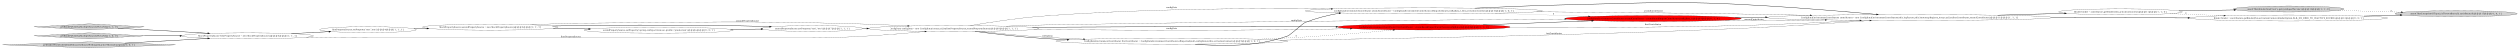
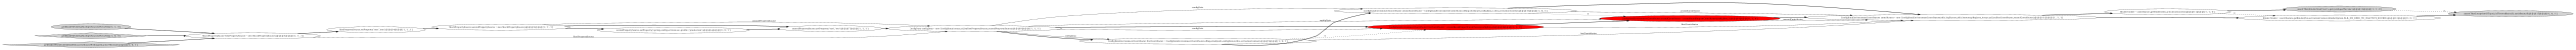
  digraph {
    rankdir=LR
    fontname="PT Serif"
    node [fillcolor=white shape=ellipse style=filled fontname="PT Serif"]
    edge [style=bold fontname="PT Serif"]
    n1 [fillcolor=lightgray label="assertThat(binder.bind(\"test\",).get()).isEqualTo(\"one\")@@@12@@@['1', '1', '0']"]
    n2 [fillcolor=lightgray label="assertThatExceptionOfType().isThrownBy(null).satisfies(null)@@@13@@@['0', '0', '1']"]
    n3 [label="secondPropertySource.setProperty(\"test\",\"two\")@@@7@@@['1', '1', '1']"]
    n4 [label="ConfigData configData = new ConfigData(Arrays.asList(firstPropertySource,secondPropertySource))@@@8@@@['1', '1', '1']"]
    n5 [fillcolor=red label="ConfigDataEnvironmentContributor secondContributor = createBoundImportContributor(configData,1)@@@9@@@['0', '1', '0']"]
    n6 [label="ConfigDataEnvironmentContributors contributors = new ConfigDataEnvironmentContributors(this.logFactory,this.bootstrapRegistry,Arrays.asList(firstContributor,secondContributor))@@@11@@@['1', '1', '1']"]
    n7 [label="Binder binder = contributors.getBinder(this.activationContext,BinderOption.FAIL_ON_BIND_TO_INACTIVE_SOURCE)@@@12@@@['0', '0', '1']"]
    n8 [label="MockPropertySource firstPropertySource = new MockPropertySource()@@@3@@@['1', '1', '1']"]
    n9 [label="firstPropertySource.setProperty(\"test\",\"one\")@@@4@@@['1', '1', '1']"]
-   n10 [fillcolor=lightgray label="getBinderWhenHasMultipleSourcesPicksFirst['0', '1', '0']" shape=diamond]
+   n10 [fillcolor=lightgray label="getBinderWhenHasMultipleSourcesPicksFirst['0', '1', '0']"]
    n11 [label="secondPropertySource.setProperty(\"spring.config.activate.on-profile\",\"production\")@@@6@@@['0', '0', '1']"]
    n12 [label="ConfigDataEnvironmentContributor secondContributor = ConfigDataEnvironmentContributor.ofImported(null,configData,1,this.activationContext)@@@10@@@['1', '0', '1']"]
    n13 [fillcolor=lightgray label="getBinderWhenHasMultipleSourcesPicksFirst['1', '0', '0']" shape=diamond]
    n14 [label="Binder binder = contributors.getBinder(this.activationContext)@@@11@@@['1', '1', '0']"]
    n15 [fillcolor=lightgray label="getBinderWhenFailOnBindToInactiveSourceWithLastInactiveThrowsException['0', '0', '1']" shape=diamond]
    n16 [label="MockPropertySource secondPropertySource = new MockPropertySource()@@@5@@@['1', '1', '1']"]
    n17 [label="ConfigDataEnvironmentContributor firstContributor = ConfigDataEnvironmentContributor.ofImported(null,configData,0,this.activationContext)@@@9@@@['1', '0', '1']"]
    n18 [fillcolor=red label="ConfigDataEnvironmentContributor firstContributor = createBoundImportContributor(configData,0)@@@8@@@['0', '1', '0']"]
    n1 -> n2 [label=0 style=dashed]
    n3 -> n4
    n4 -> n5 [label=configData style=solid]
    n4 -> n12 [label=configData style=solid]
    n4 -> n17 [label=configData style=solid]
    n4 -> n17
    n4 -> n18 [label=configData style=solid]
    n4 -> n18
    n5 -> n6
    n5 -> n6 [label=secondContributor style=solid]
    n6 -> n7
    n6 -> n14
    n7 -> n2
    n8 -> n4 [label=firstPropertySource style=solid]
    n8 -> n9
    n9 -> n16
    n10 -> n8
    n11 -> n3
    n12 -> n5 [label=0 style=dashed]
    n12 -> n6
    n12 -> n6 [label=secondContributor style=solid]
    n13 -> n8
    n14 -> n1
    n14 -> n7 [label=0 style=dashed]
    n15 -> n8
    n16 -> n3
    n16 -> n4 [label=secondPropertySource style=solid]
    n16 -> n11
    n17 -> n6 [label=firstContributor style=solid]
    n17 -> n12
    n17 -> n18 [label=0 style=dashed]
    n18 -> n5
    n18 -> n6 [label=firstContributor style=solid]
  }
